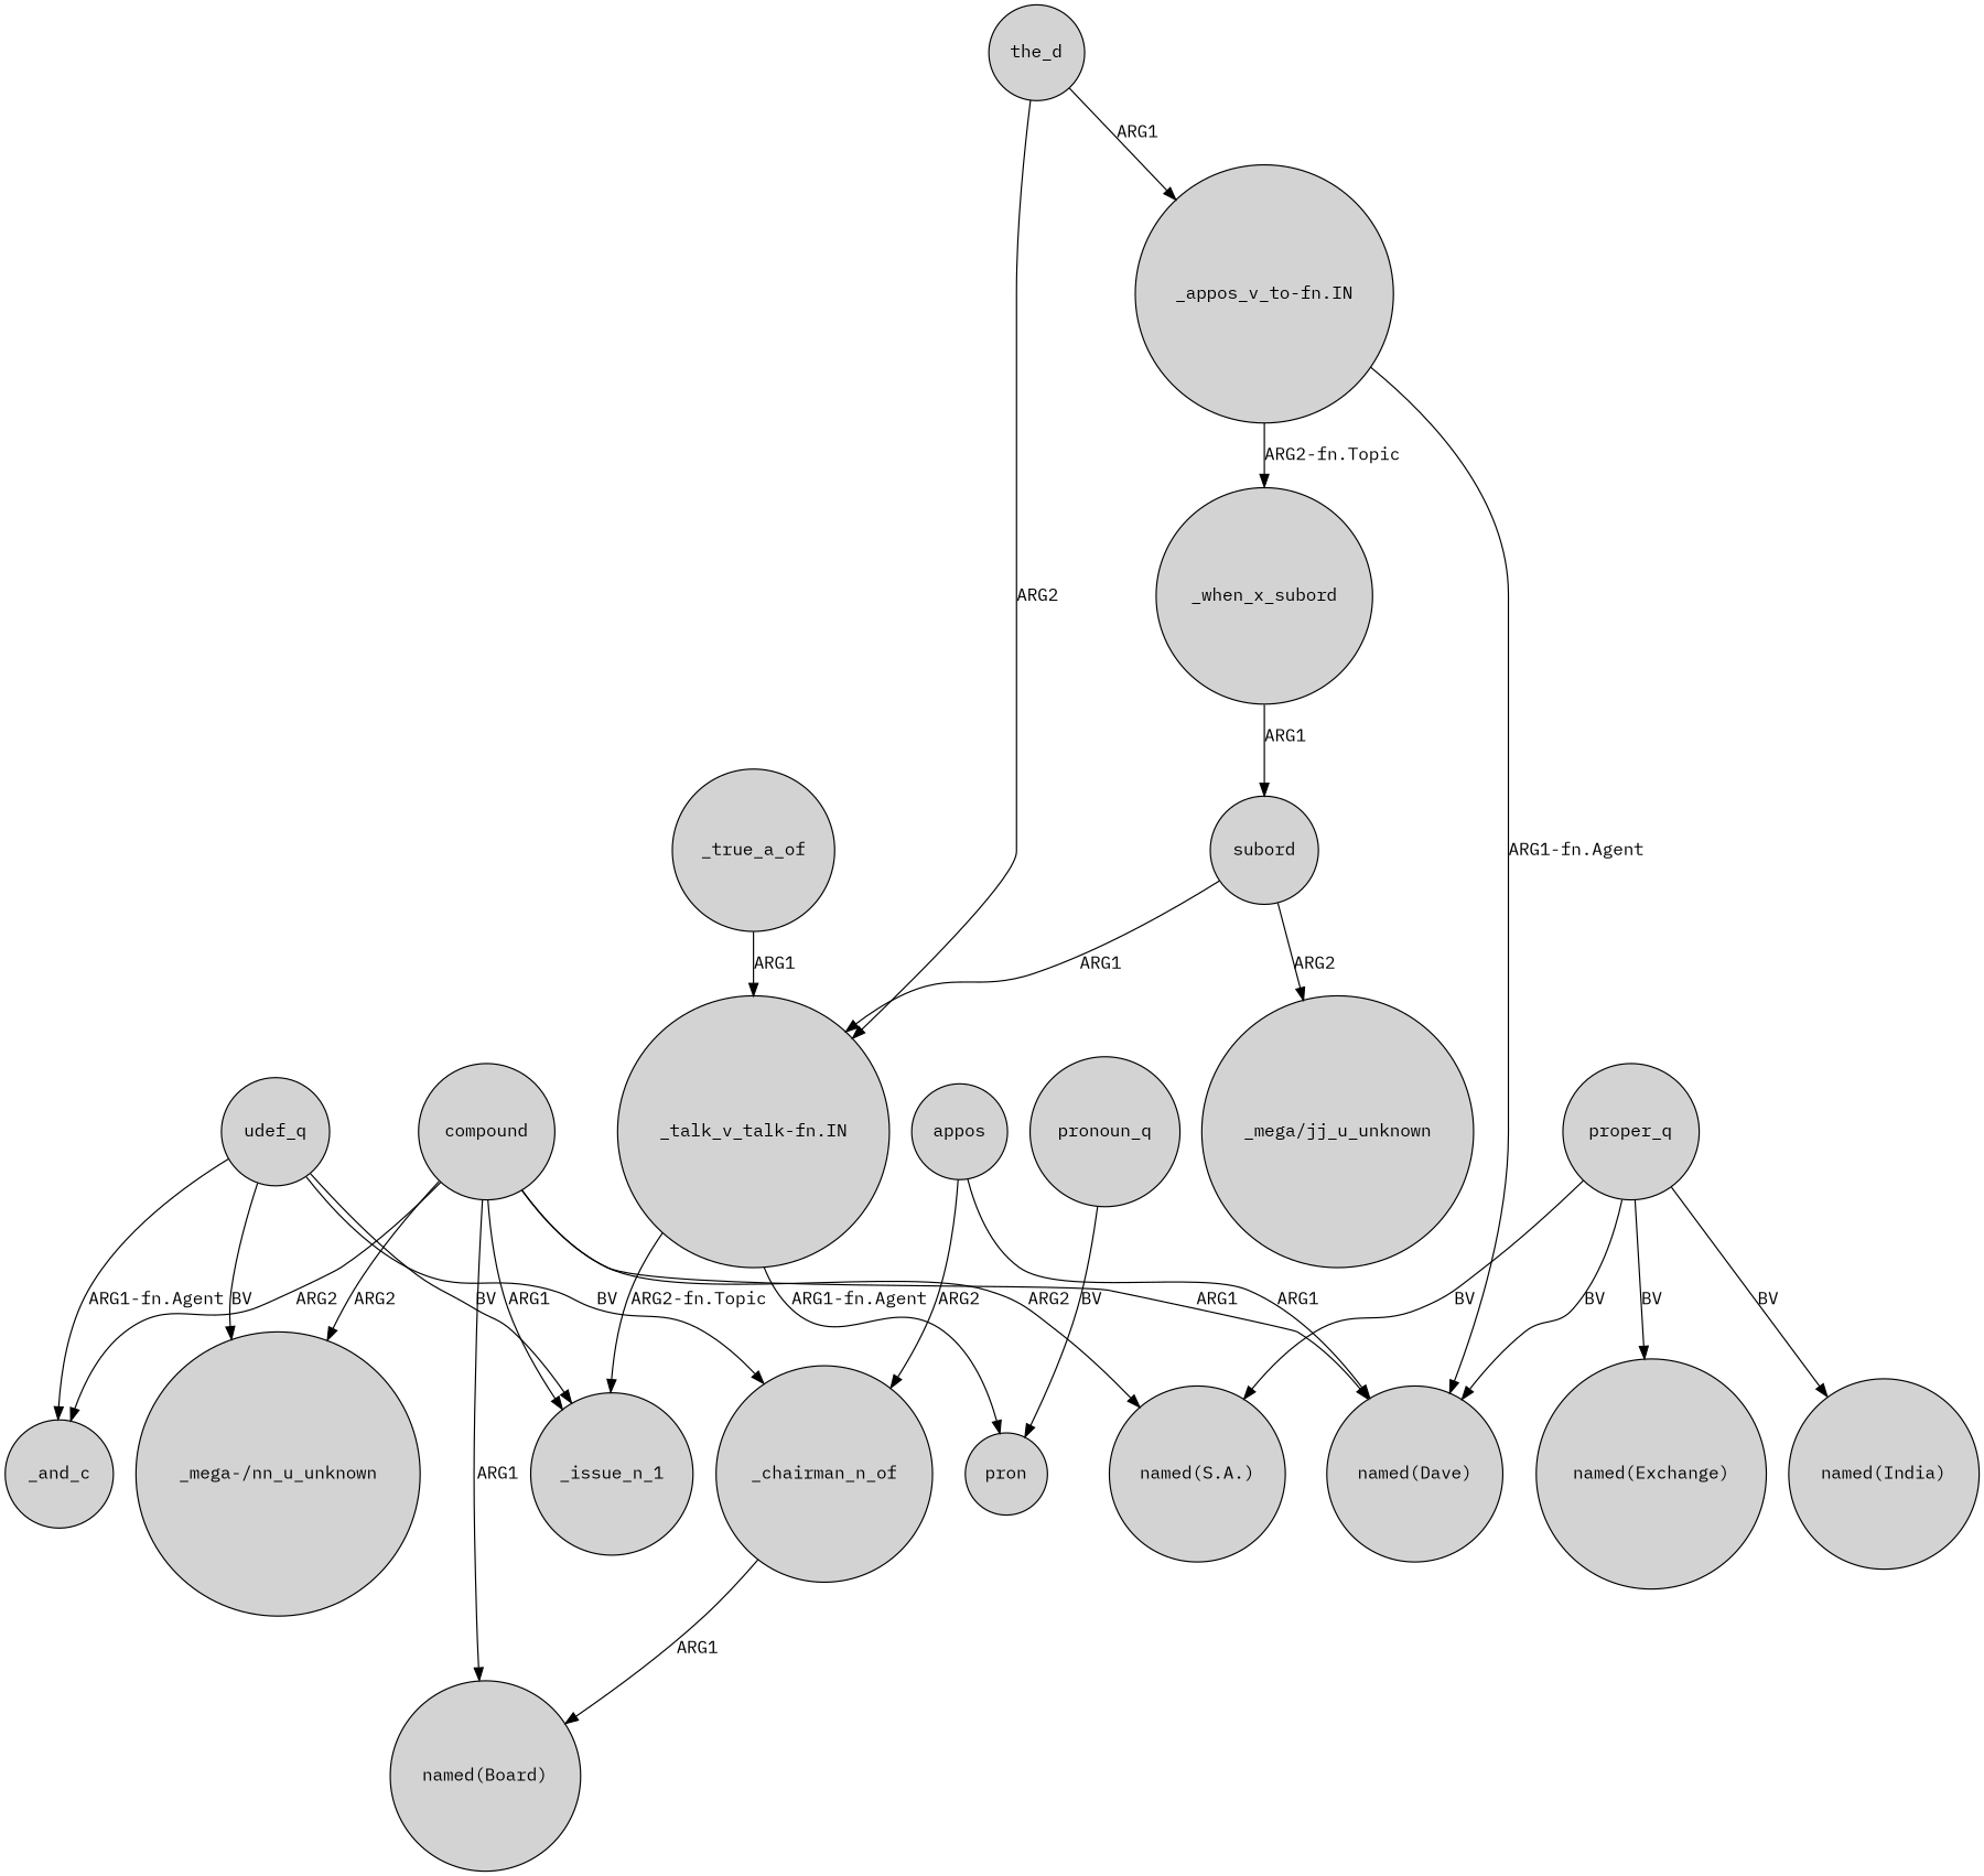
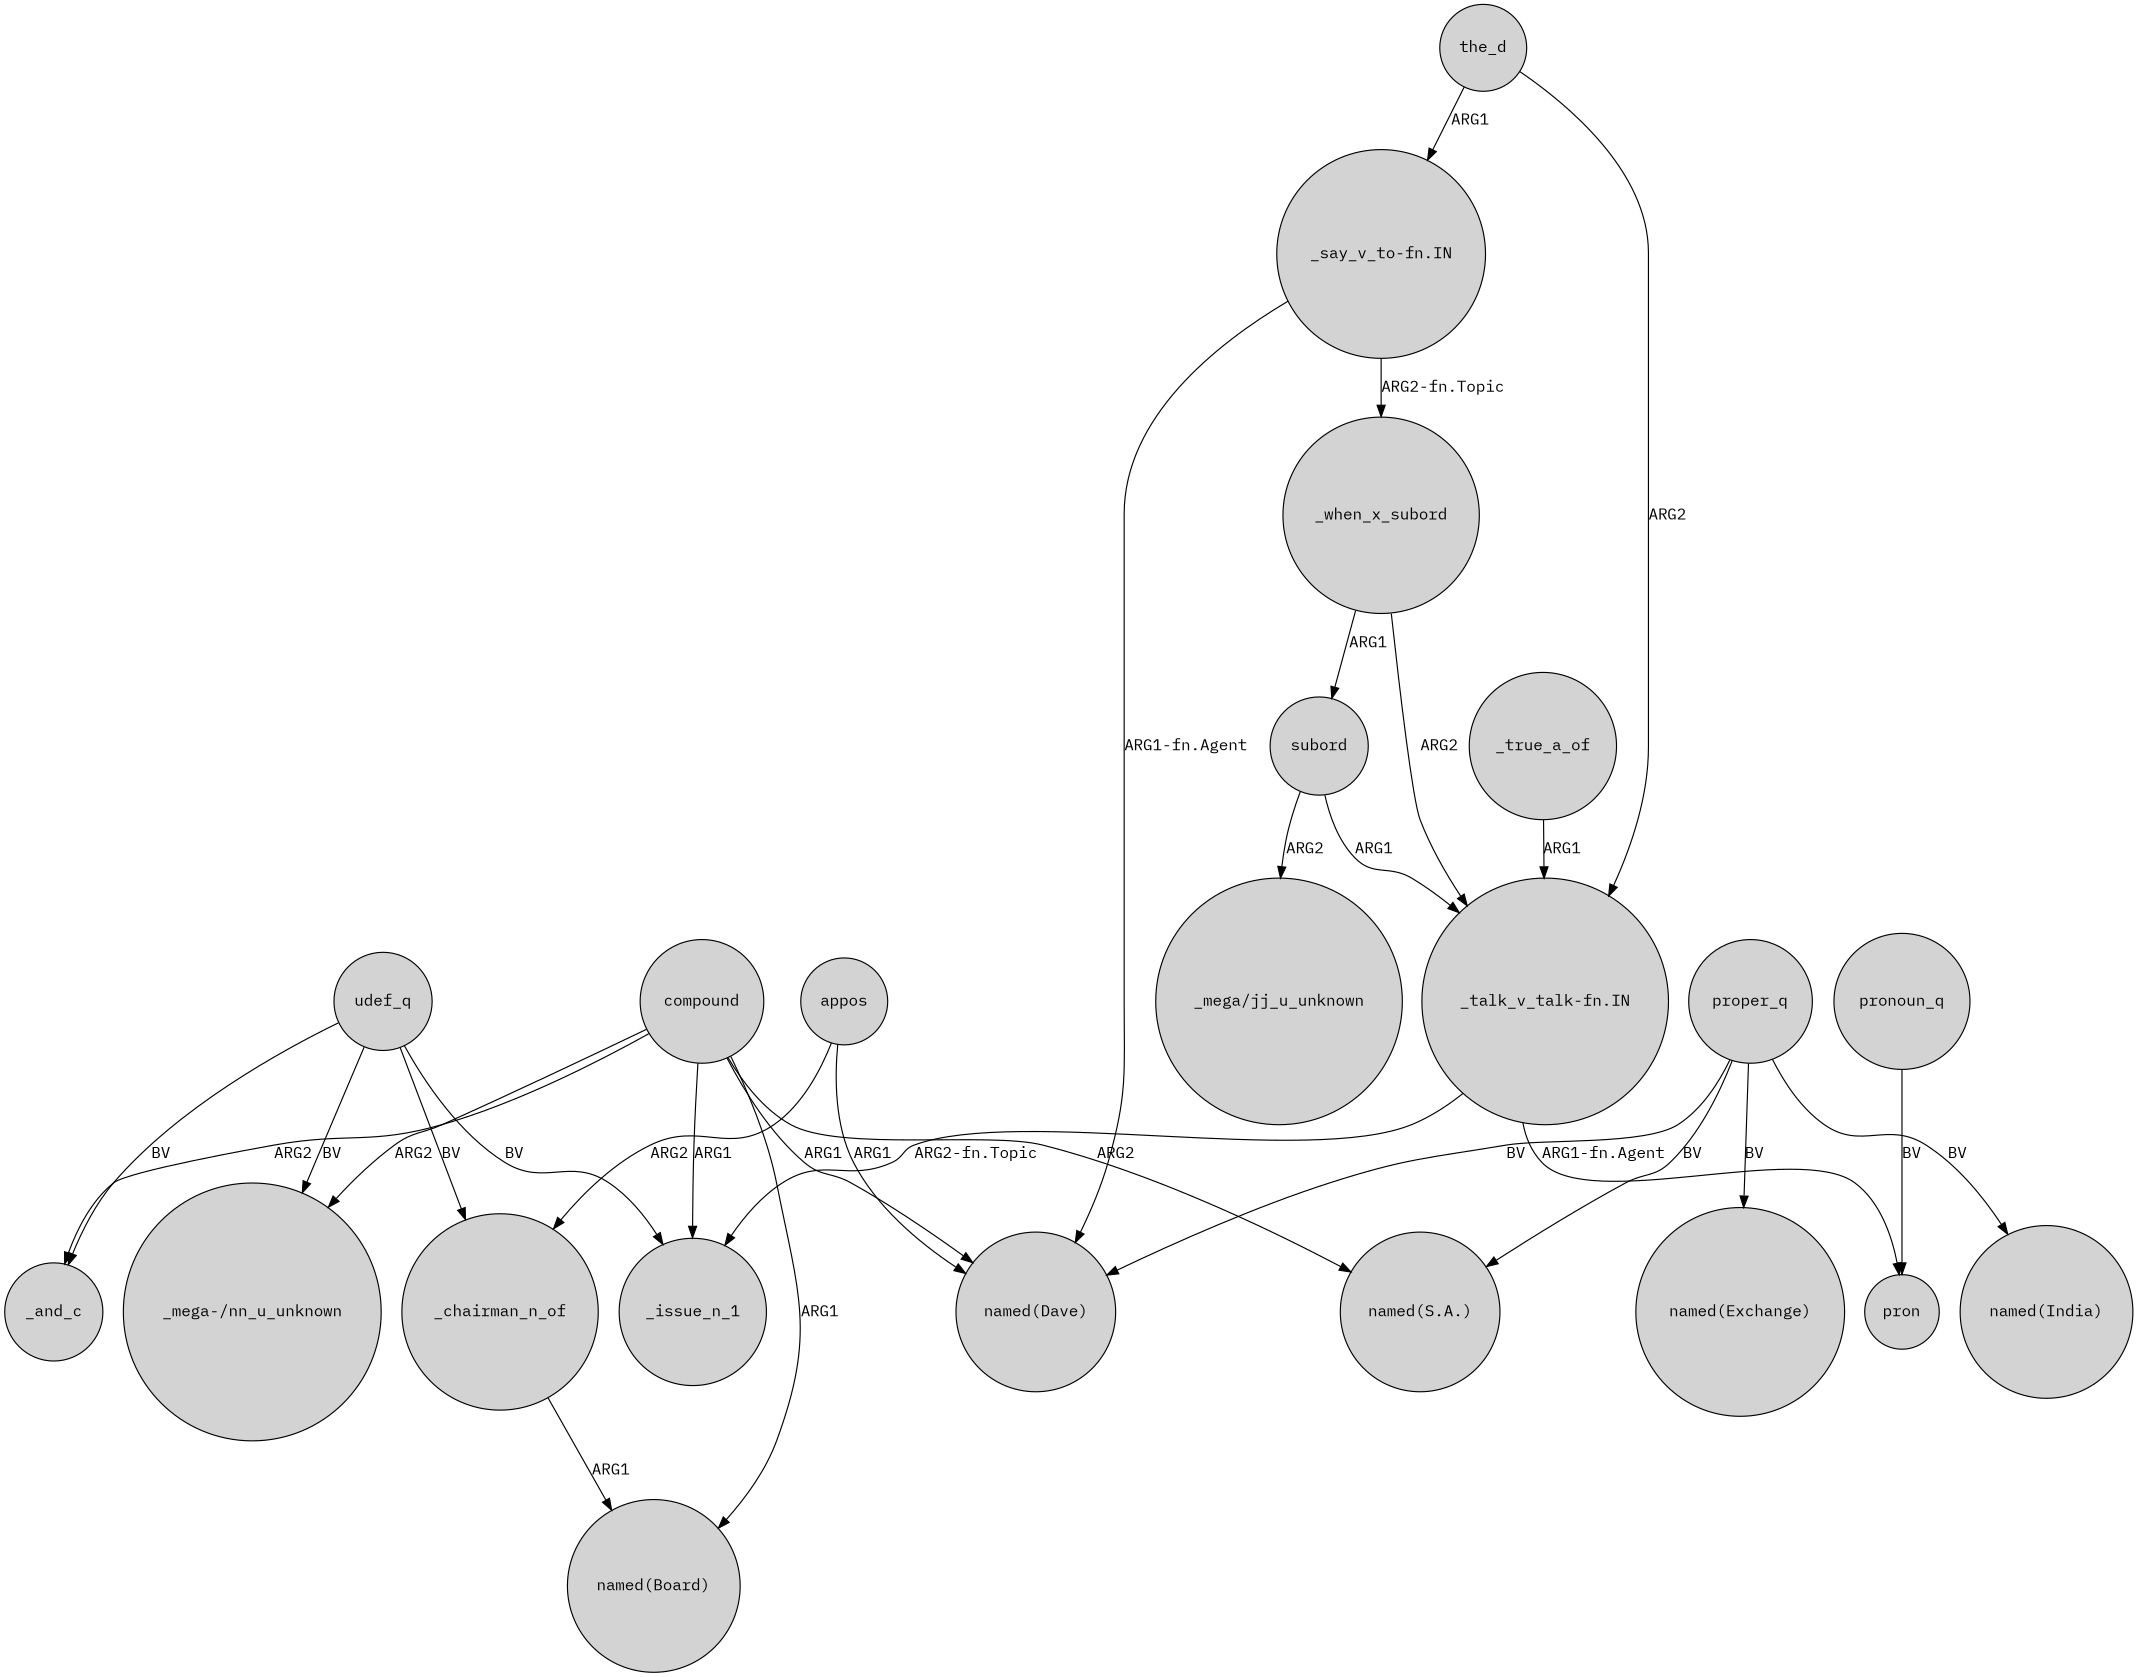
  digraph {
    fontname="IBM Plex Mono"
    node [fontname="IBM Plex Mono" shape=circle style=filled]
    edge [fontname="IBM Plex Mono"]
    n1 [label="_talk_v_talk-fn.IN"]
    subord
    "_mega/jj_u_unknown"
    pron
    _issue_n_1
    proper_q
    "named(S.A.)"
    "named(India)"
    "named(Dave)"
    "named(Exchange)"
    _when_x_subord
-   "_say_v_to-fn.IN" [label="_appos_v_to-fn.IN"]
+   "_say_v_to-fn.IN"
    udef_q
    _chairman_n_of
    "_mega-/nn_u_unknown"
    _and_c
    "named(Board)"
    pronoun_q
    compound
    appos
    n21 [label=the_d]
    _true_a_of
    n1 -> pron [label="ARG1-fn.Agent"]
    n1 -> _issue_n_1 [label="ARG2-fn.Topic"]
    subord -> n1 [label=ARG1]
    subord -> "_mega/jj_u_unknown" [label=ARG2]
    proper_q -> "named(S.A.)" [label=BV]
    proper_q -> "named(India)" [label=BV]
    proper_q -> "named(Dave)" [label=BV]
    proper_q -> "named(Exchange)" [label=BV]
+   _when_x_subord -> n1 [label=ARG2]
    _when_x_subord -> subord [label=ARG1]
    "_say_v_to-fn.IN" -> "named(Dave)" [label="ARG1-fn.Agent"]
    "_say_v_to-fn.IN" -> _when_x_subord [label="ARG2-fn.Topic"]
    udef_q -> _issue_n_1 [label=BV]
    udef_q -> _chairman_n_of [label=BV]
    udef_q -> "_mega-/nn_u_unknown" [label=BV]
-   udef_q -> _and_c [label="ARG1-fn.Agent"]
+   udef_q -> _and_c [label=BV]
    _chairman_n_of -> "named(Board)" [label=ARG1]
    pronoun_q -> pron [label=BV]
    compound -> _issue_n_1 [label=ARG1]
    compound -> "named(S.A.)" [label=ARG2]
    compound -> "named(Dave)" [label=ARG1]
    compound -> "_mega-/nn_u_unknown" [label=ARG2]
    compound -> _and_c [label=ARG2]
    compound -> "named(Board)" [label=ARG1]
    appos -> "named(Dave)" [label=ARG1]
    appos -> _chairman_n_of [label=ARG2]
    n21 -> n1 [label=ARG2]
    n21 -> "_say_v_to-fn.IN" [label=ARG1]
    _true_a_of -> n1 [label=ARG1]
  }
